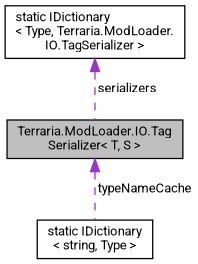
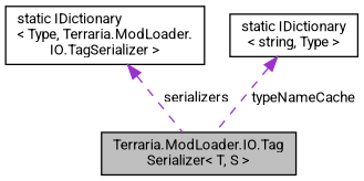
  digraph {
    fontname=Roboto
    rankdir=TB
    node [color=black fillcolor=white fontname=Roboto fontsize=10 shape=record style=filled]
    edge [color=darkorchid3 dir=back fontname=Roboto fontsize=10 labelfontname=Helvetica labelfontsize=10 style=dashed]
    n1 [fillcolor=grey75 fontcolor=black height=0.2 label="Terraria.ModLoader.IO.Tag\lSerializer\< T, S \>" width=0.4]
    n2 [height=0.2 label="static IDictionary\l\< Type, Terraria.ModLoader.\lIO.TagSerializer \>" width=0.4]
    n3 [height=0.2 label="static IDictionary\l\< string, Type \>" width=0.4]
    n2 -> n1 [label=" serializers"]
-   n1 -> n3 [label=" typeNameCache"]
+   n3 -> n1 [label=" typeNameCache"]
  }
